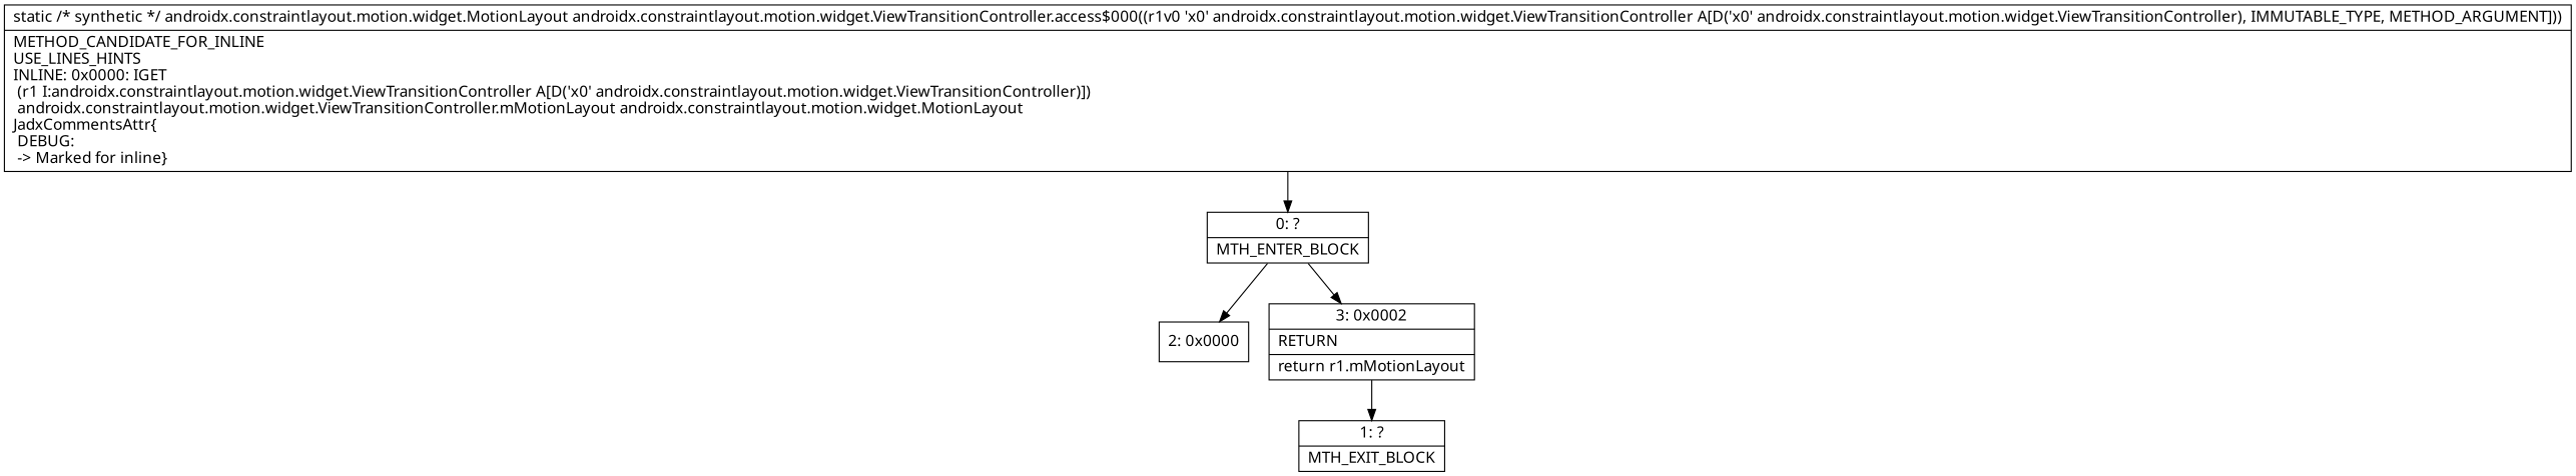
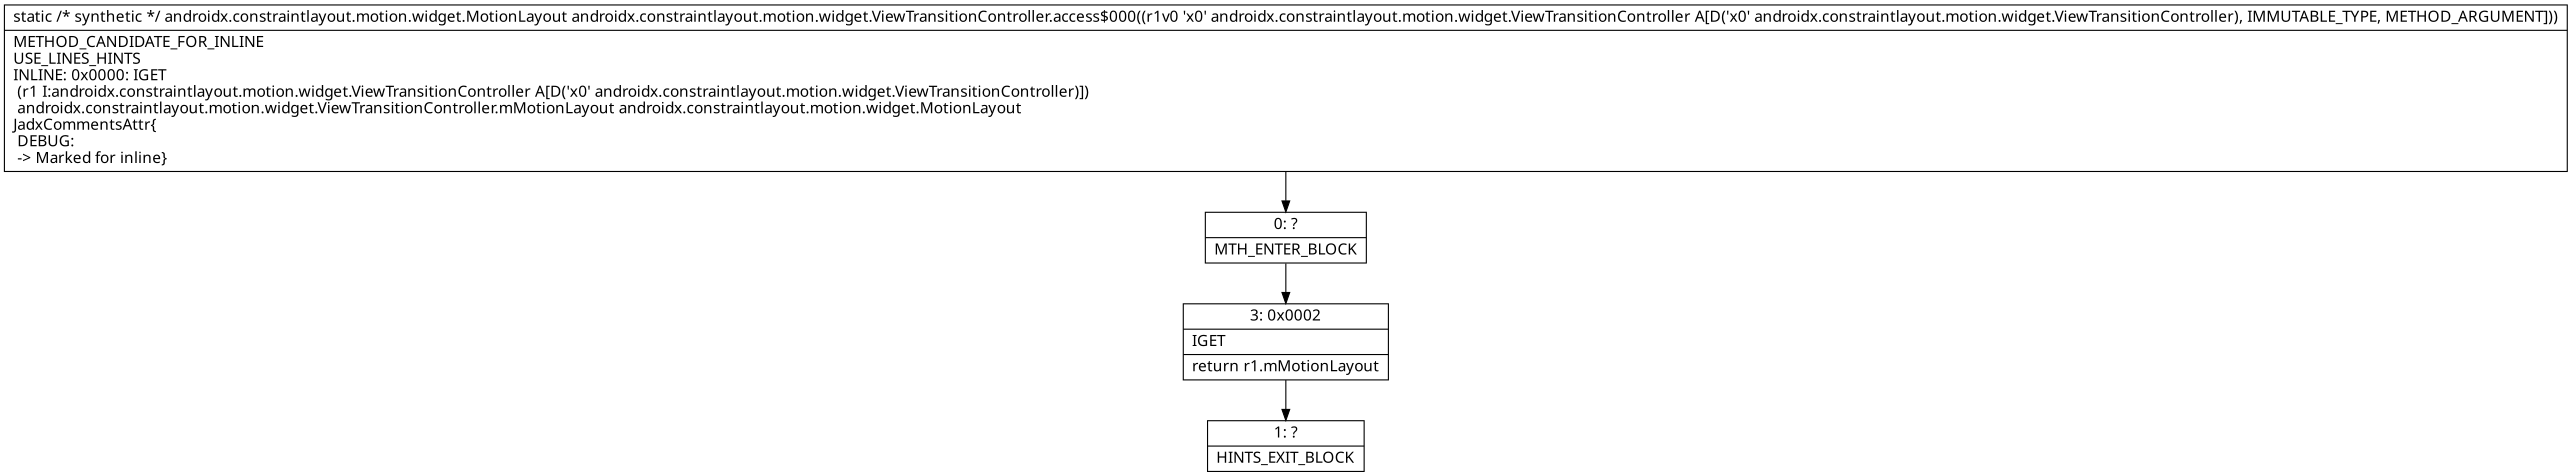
  digraph {
    fontname="Noto Sans"
    node [fontname="Noto Sans" shape=record]
    edge [fontname="Noto Sans"]
    n1 [label="{0\:\ ?|MTH_ENTER_BLOCK\l}"]
-   n2 [label="{2\:\ 0x0000}"]
-   n3 [label="{3\:\ 0x0002|RETURN\l|return r1.mMotionLayout\l}"]
-   n4 [label="{1\:\ ?|MTH_EXIT_BLOCK\l}"]
+   n3 [label="{3\:\ 0x0002|IGET\l|return r1.mMotionLayout\l}"]
+   n4 [label="{1\:\ ?|HINTS_EXIT_BLOCK\l}"]
    n5 [label="{static \/* synthetic *\/ androidx.constraintlayout.motion.widget.MotionLayout androidx.constraintlayout.motion.widget.ViewTransitionController.access$000((r1v0 'x0' androidx.constraintlayout.motion.widget.ViewTransitionController A[D('x0' androidx.constraintlayout.motion.widget.ViewTransitionController), IMMUTABLE_TYPE, METHOD_ARGUMENT]))  | METHOD_CANDIDATE_FOR_INLINE\lUSE_LINES_HINTS\lINLINE: 0x0000: IGET  \l  (r1 I:androidx.constraintlayout.motion.widget.ViewTransitionController A[D('x0' androidx.constraintlayout.motion.widget.ViewTransitionController)])\l androidx.constraintlayout.motion.widget.ViewTransitionController.mMotionLayout androidx.constraintlayout.motion.widget.MotionLayout\lJadxCommentsAttr\{\l DEBUG: \l \-\> Marked for inline\}\l}"]
-   n1 -> n2
    n1 -> n3
    n3 -> n4
    n5 -> n1
  }
